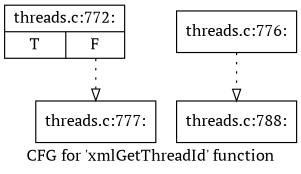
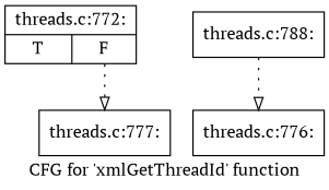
  digraph {
    fontname="PT Serif"
    label="CFG for 'xmlGetThreadId' function"
    node [fontname="PT Serif" shape=record]
    edge [arrowhead=onormal fontname="PT Serif" style=dotted]
    n1 [label="{threads.c:772:|{<s0>T|<s1>F}}"]
    n2 [label="{threads.c:777:}"]
    n3 [label="{threads.c:776:}"]
    n4 [label="{threads.c:788:}"]
    n1 -> n2 [tailport=s1]
-   n3 -> n4
+   n4 -> n3
  }
